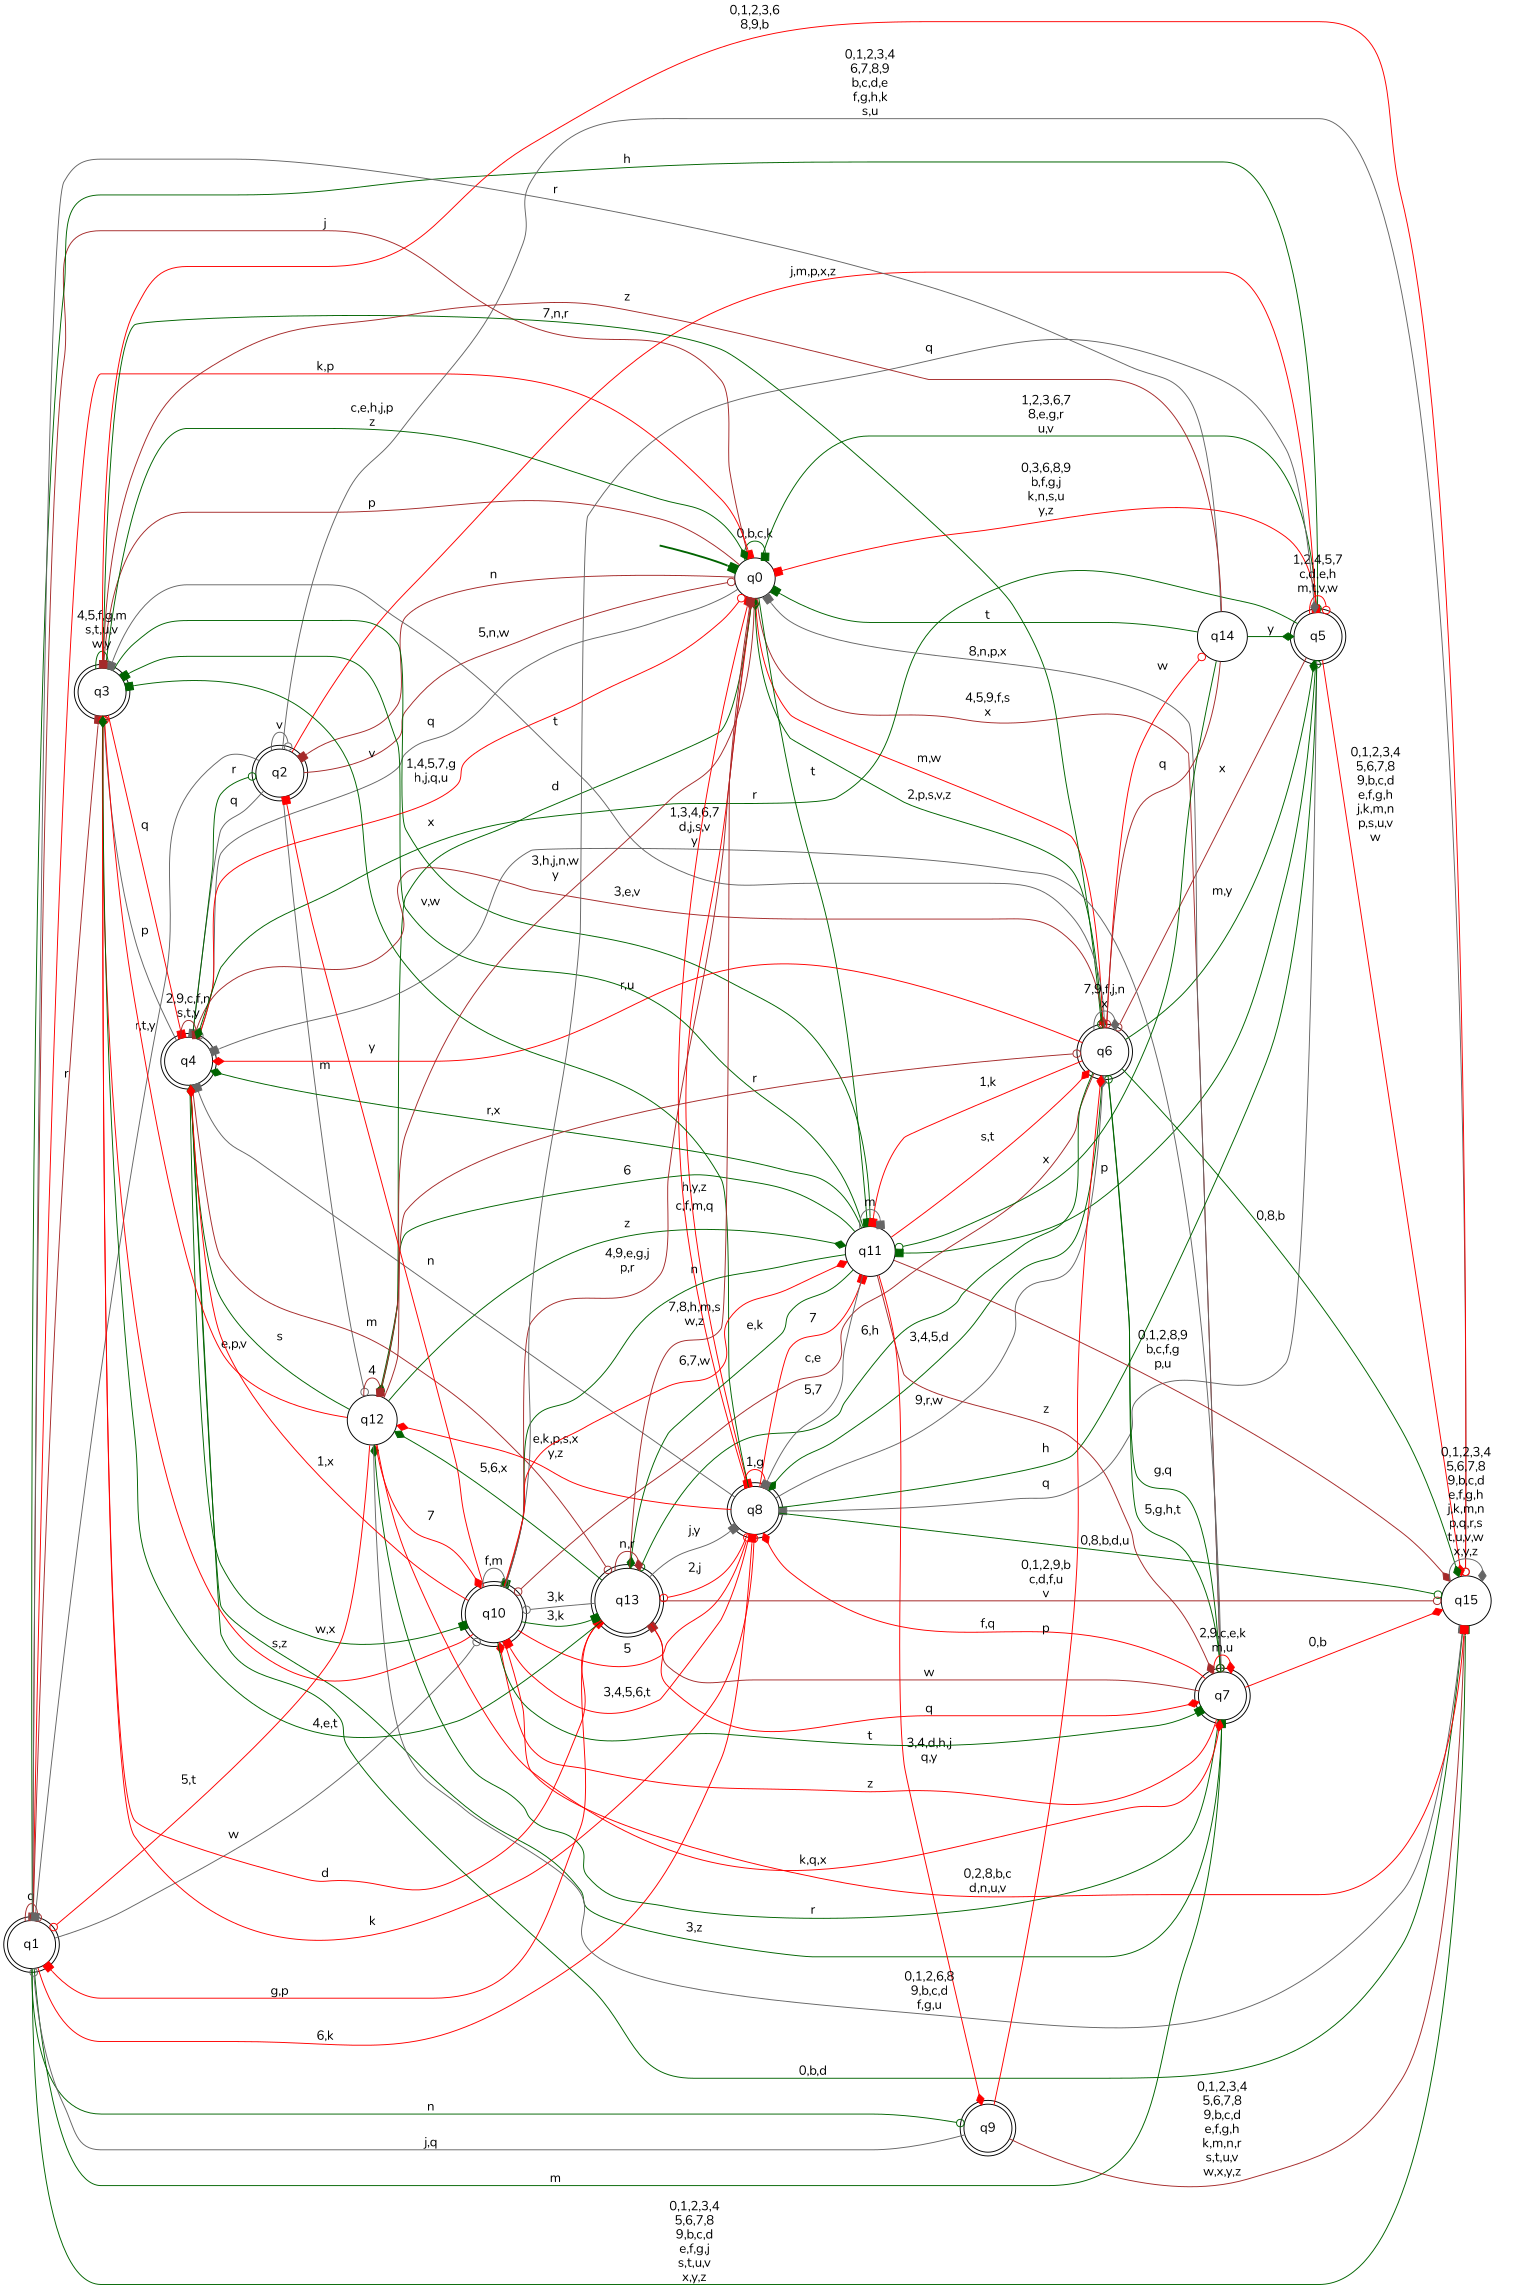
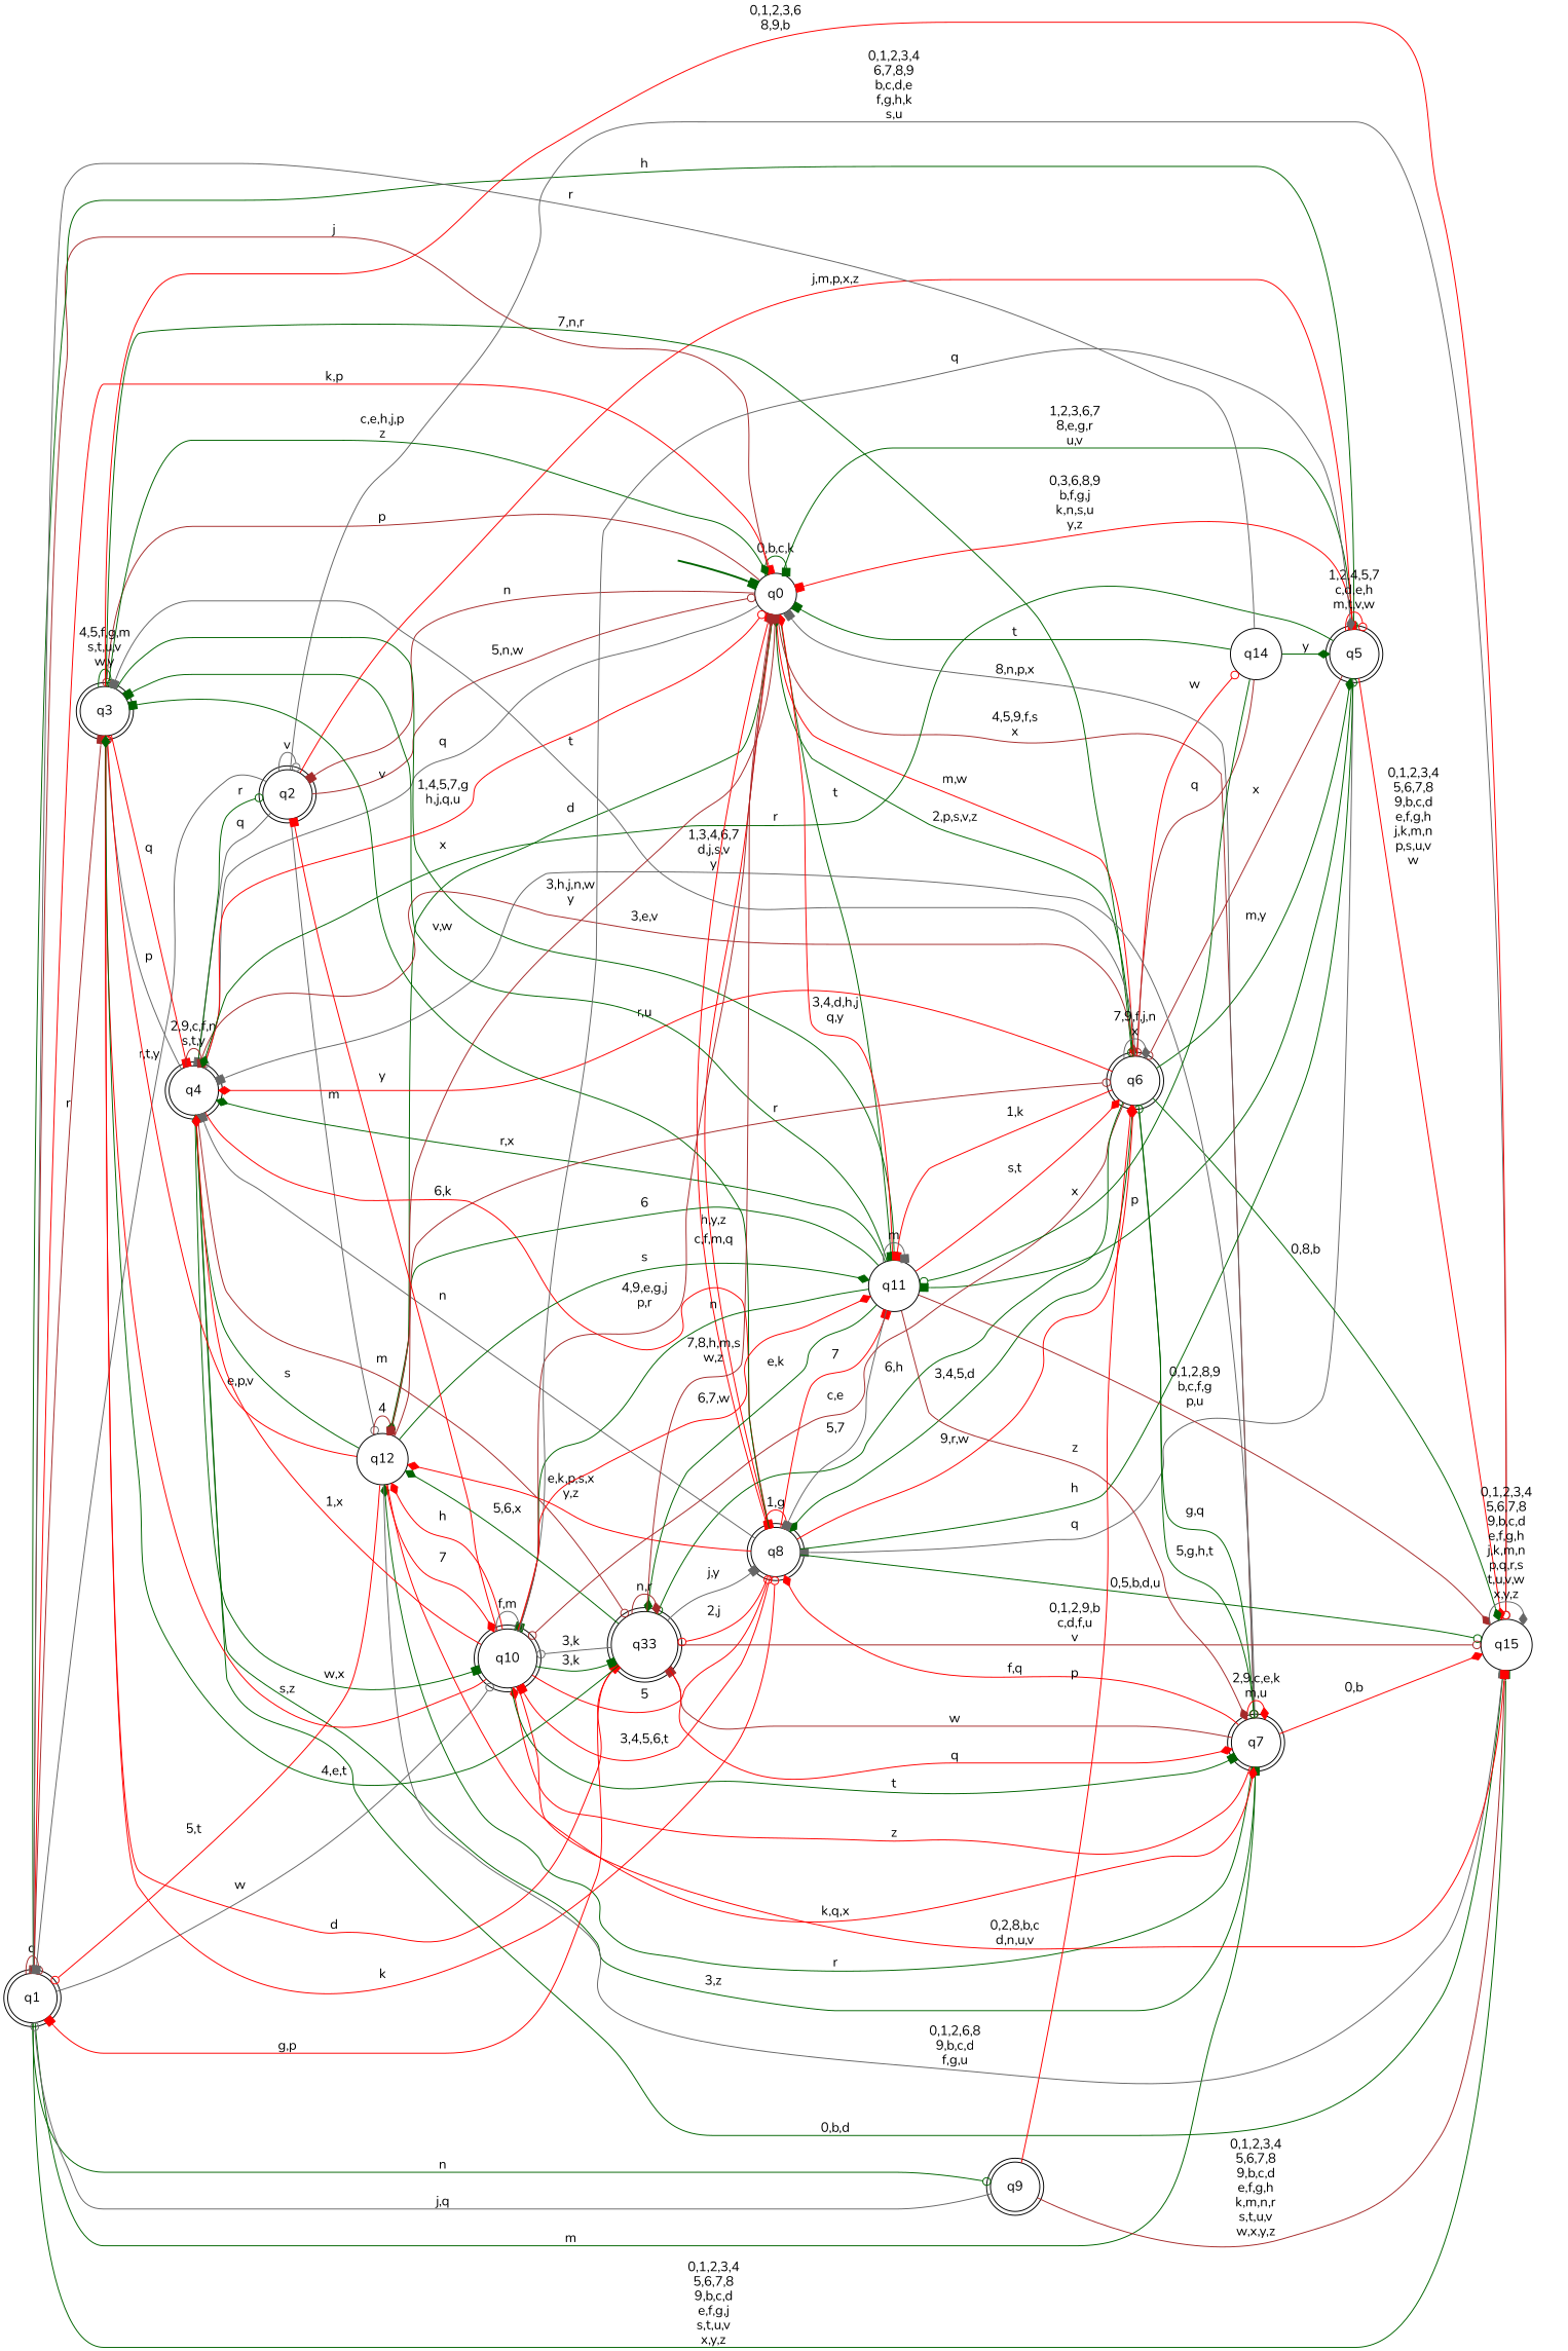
  digraph {
    fontname=Nunito
    rankdir=LR
    node [fontname=Nunito shape=doublecircle style="rounded,filled" color=black fillcolor=white]
    edge [arrowhead=box color=darkgreen fontname=Nunito]
    __start0 [height=0 shape=none style=invis width=0 color="" fillcolor=""]
    n2 [label=q0 shape=circle style=filled]
    n3 [label=q1]
    n4 [label=q2]
    n5 [label=q3]
    n6 [label=q4]
    n7 [label=q5]
    n8 [label=q6]
    n9 [label=q7]
    n10 [label=q8]
    n11 [label=q11 shape=circle style=filled]
    n12 [label=q12 shape=circle style=filled]
    n13 [label=q9]
    n14 [label=q10]
    n15 [label=q15 shape=circle style=filled]
-   n16 [label=q13]
+   n16 [label=q33]
    n17 [label=q14 shape=circle style=filled]
    subgraph cluster_1 {
      nodesep=0.15
      ranksep=0.15
      style=invis
      __start0
      n2
    }
    __start0 -> n2 [penwidth=2]
    n2 -> n2 [label="0,b,c,k"]
    n2 -> n3 [color=brown label=j]
    n2 -> n4 [color=brown label=n]
    n2 -> n5 [arrowhead=odot color=brown label=p]
    n2 -> n6 [arrowhead=odot color=gray40 label=q]
    n2 -> n7 [arrowhead=odot label="1,2,3,6,7\n8,e,g,r\nu,v"]
    n2 -> n8 [arrowhead=diamond color=red label="m,w"]
    n2 -> n9 [arrowhead=odot color=brown label="4,5,9,f,s\nx"]
    n2 -> n10 [color=red label="h,y,z"]
    n2 -> n11 [label=t]
    n2 -> n12 [arrowhead=diamond label=d]
    n3 -> n2 [color=red label="k,p"]
    n3 -> n3 [arrowhead=odot color=brown label=q]
    n3 -> n5 [color=brown label=r]
    n3 -> n7 [arrowhead=odot label=h]
    n3 -> n9 [label=m]
    n3 -> n13 [arrowhead=odot label=n]
    n3 -> n14 [arrowhead=odot color=gray40 label=w]
    n3 -> n15 [label="0,1,2,3,4\n5,6,7,8\n9,b,c,d\ne,f,g,j\ns,t,u,v\nx,y,z"]
    n4 -> n2 [arrowhead=odot color=brown label="5,n,w"]
    n4 -> n3 [color=gray40 label="r,t,y"]
    n4 -> n4 [arrowhead=odot color=gray40 label=v]
    n4 -> n6 [color=gray40 label=q]
    n4 -> n7 [color=red label="j,m,p,x,z"]
    n4 -> n12 [arrowhead=odot color=gray40 label=m]
    n4 -> n15 [arrowhead=odot color=gray40 label="0,1,2,3,4\n6,7,8,9\nb,c,d,e\nf,g,h,k\ns,u"]
    n5 -> n2 [arrowhead=diamond label="c,e,h,j,p\nz"]
    n5 -> n5 [arrowhead=odot label="4,5,f,g,m\ns,t,u,v\nw,y"]
    n5 -> n6 [color=red label=q]
    n5 -> n8 [arrowhead=odot label="7,n,r"]
    n5 -> n10 [arrowhead=odot color=red label=k]
    n5 -> n11 [label=x]
    n5 -> n15 [arrowhead=odot color=red label="0,1,2,3,6\n8,9,b"]
    n5 -> n16 [color=red label=d]
    n6 -> n2 [arrowhead=odot color=red label="1,4,5,7,g\nh,j,q,u"]
    n6 -> n4 [arrowhead=odot label=r]
    n6 -> n5 [arrowhead=odot color=gray40 label=p]
    n6 -> n6 [color=brown label="2,9,c,f,n\ns,t,y"]
    n6 -> n8 [arrowhead=odot color=brown label="3,e,v"]
    n6 -> n9 [arrowhead=odot label="3,z"]
-   n3 -> n10 [color=red label="6,k"]
+   n6 -> n10 [color=red label="6,k"]
    n6 -> n14 [label="w,x"]
    n6 -> n15 [arrowhead=odot label="0,b,d"]
    n6 -> n16 [arrowhead=odot color=brown label=m]
    n7 -> n2 [color=red label="0,3,6,8,9\nb,f,g,j\nk,n,s,u\ny,z"]
    n7 -> n6 [arrowhead=diamond label=r]
    n7 -> n7 [arrowhead=odot color=red label="1,2,4,5,7\nc,d,e,h\nm,t,v,w"]
    n7 -> n8 [arrowhead=odot color=brown label=x]
    n7 -> n10 [color=gray40 label=q]
    n7 -> n11 [label=p]
    n7 -> n15 [arrowhead=diamond color=red label="0,1,2,3,4\n5,6,7,8\n9,b,c,d\ne,f,g,h\nj,k,m,n\np,s,u,v\nw"]
    n8 -> n2 [arrowhead=diamond label="2,p,s,v,z"]
    n8 -> n5 [color=gray40 label=t]
    n8 -> n6 [arrowhead=diamond color=red label="r,u"]
    n8 -> n7 [arrowhead=diamond label="m,y"]
    n8 -> n8 [arrowhead=diamond color=gray40 label="7,9,f,j,n\nx"]
    n8 -> n9 [arrowhead=odot label="g,q"]
    n8 -> n10 [arrowhead=diamond label="3,4,5,d"]
    n8 -> n11 [color=red label="1,k"]
    n8 -> n14 [arrowhead=odot color=brown label="c,e"]
    n8 -> n15 [arrowhead=diamond label="0,8,b"]
    n8 -> n16 [arrowhead=odot label="6,h"]
    n8 -> n17 [arrowhead=odot color=red label=w]
    n9 -> n2 [color=gray40 label="8,n,p,x"]
    n9 -> n6 [color=gray40 label="1,3,4,6,7\nd,j,s,v\ny"]
    n9 -> n8 [arrowhead=odot label="5,g,h,t"]
    n9 -> n9 [arrowhead=diamond color=red label="2,9,c,e,k\nm,u"]
    n9 -> n10 [arrowhead=diamond color=red label="f,q"]
    n9 -> n12 [arrowhead=diamond label=r]
    n9 -> n14 [arrowhead=diamond color=red label=z]
    n9 -> n15 [arrowhead=diamond color=red label="0,b"]
    n9 -> n16 [color=brown label=w]
    n10 -> n2 [color=red label="c,f,m,q"]
    n10 -> n5 [label=v]
    n10 -> n6 [color=gray40 label=n]
    n10 -> n7 [arrowhead=odot label=h]
-   n10 -> n8 [arrowhead=diamond color=gray40 label="9,r,w"]
+   n10 -> n8 [arrowhead=diamond color=red label="9,r,w"]
    n10 -> n10 [arrowhead=odot color=red label="1,g"]
    n10 -> n11 [color=red label=7]
    n10 -> n12 [arrowhead=diamond color=red label="e,k,p,s,x\ny,z"]
    n10 -> n14 [color=red label="3,4,5,6,t"]
-   n10 -> n15 [arrowhead=odot label="0,8,b,d,u"]
+   n10 -> n15 [arrowhead=odot label="0,5,b,d,u"]
    n10 -> n16 [arrowhead=odot color=red label="2,j"]
-   n11 -> n13 [arrowhead=diamond color=red label="3,4,d,h,j\nq,y"]
+   n11 -> n2 [arrowhead=diamond color=red label="3,4,d,h,j\nq,y"]
    n11 -> n5 [label="v,w"]
    n11 -> n6 [arrowhead=diamond label="r,x"]
    n11 -> n8 [arrowhead=diamond color=red label="s,t"]
    n11 -> n9 [arrowhead=diamond color=brown label=z]
    n11 -> n10 [color=gray40 label="5,7"]
    n11 -> n11 [color=gray40 label=m]
    n11 -> n12 [arrowhead=diamond label=6]
    n11 -> n14 [label=n]
    n11 -> n15 [arrowhead=diamond color=brown label="0,1,2,8,9\nb,c,f,g\np,u"]
    n11 -> n16 [arrowhead=diamond label="e,k"]
-   n12 -> n2 [arrowhead=odot color=brown label="3,h,j,n,w\ny"]
+   n12 -> n2 [color=brown label="3,h,j,n,w\ny"]
    n12 -> n3 [arrowhead=odot color=red label="5,t"]
    n12 -> n5 [arrowhead=odot color=red label="e,p,v"]
    n12 -> n6 [arrowhead=diamond label=s]
    n12 -> n8 [arrowhead=odot color=brown label=r]
    n12 -> n9 [arrowhead=diamond color=red label="k,q,x"]
-   n12 -> n11 [arrowhead=diamond label=z]
+   n12 -> n11 [arrowhead=diamond label=s]
    n12 -> n12 [color=brown label=4]
    n12 -> n14 [arrowhead=diamond color=red label=7]
    n12 -> n15 [color=gray40 label="0,1,2,6,8\n9,b,c,d\nf,g,u"]
    n13 -> n3 [arrowhead=odot color=gray40 label="j,q"]
    n13 -> n8 [arrowhead=diamond color=red label=p]
    n13 -> n15 [color=brown label="0,1,2,3,4\n5,6,7,8\n9,b,c,d\ne,f,g,h\nk,m,n,r\ns,t,u,v\nw,x,y,z"]
    n14 -> n2 [arrowhead=diamond color=brown label="4,9,e,g,j\np,r"]
    n14 -> n4 [color=red label=y]
    n14 -> n5 [arrowhead=odot color=red label="s,z"]
    n14 -> n6 [arrowhead=diamond color=red label="1,x"]
    n14 -> n7 [arrowhead=diamond color=gray40 label=q]
    n14 -> n9 [label=t]
    n14 -> n10 [arrowhead=odot color=red label=5]
    n14 -> n11 [arrowhead=diamond color=red label="6,7,w"]
+   n14 -> n12 [arrowhead=diamond color=red label=h]
    n14 -> n14 [arrowhead=odot color=gray40 label="f,m"]
    n14 -> n15 [color=red label="0,2,8,b,c\nd,n,u,v"]
    n14 -> n16 [label="3,k"]
    n15 -> n15 [arrowhead=diamond color=gray40 label="0,1,2,3,4\n5,6,7,8\n9,b,c,d\ne,f,g,h\nj,k,m,n\np,q,r,s\nt,u,v,w\nx,y,z"]
    n16 -> n2 [color=brown label="7,8,h,m,s\nw,z"]
    n16 -> n3 [color=red label="g,p"]
    n16 -> n5 [arrowhead=diamond label="4,e,t"]
    n16 -> n9 [arrowhead=diamond color=red label=q]
    n16 -> n10 [color=gray40 label="j,y"]
    n16 -> n12 [arrowhead=diamond label="5,6,x"]
    n16 -> n14 [arrowhead=odot color=gray40 label="3,k"]
    n16 -> n15 [arrowhead=odot color=brown label="0,1,2,9,b\nc,d,f,u\nv"]
    n16 -> n16 [arrowhead=diamond color=brown label="n,r"]
    n17 -> n2 [label=t]
    n17 -> n3 [arrowhead=odot color=gray40 label=r]
-   n17 -> n5 [color=brown label=z]
    n17 -> n7 [arrowhead=diamond label=y]
    n17 -> n8 [arrowhead=odot color=brown label=q]
    n17 -> n11 [arrowhead=odot label=x]
  }
